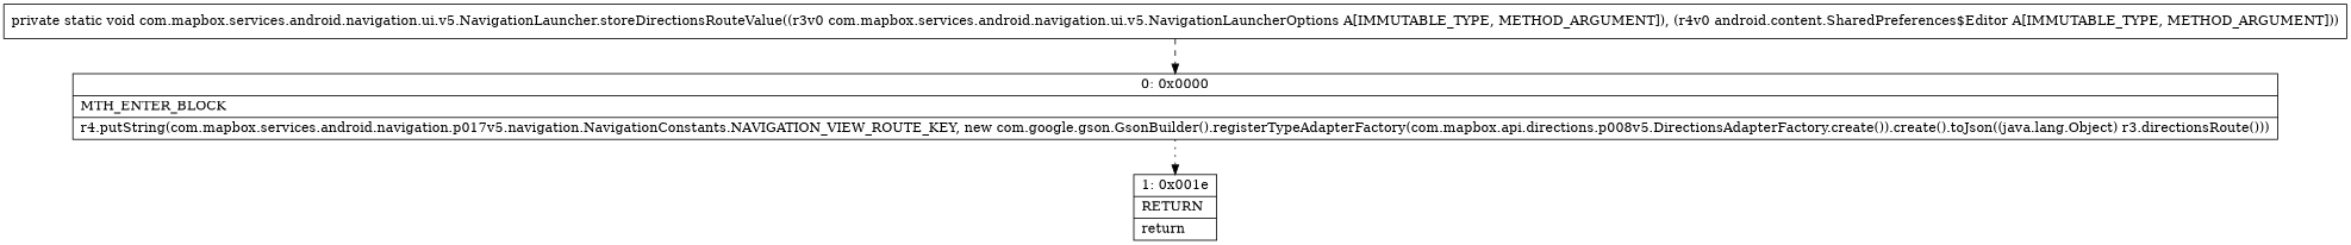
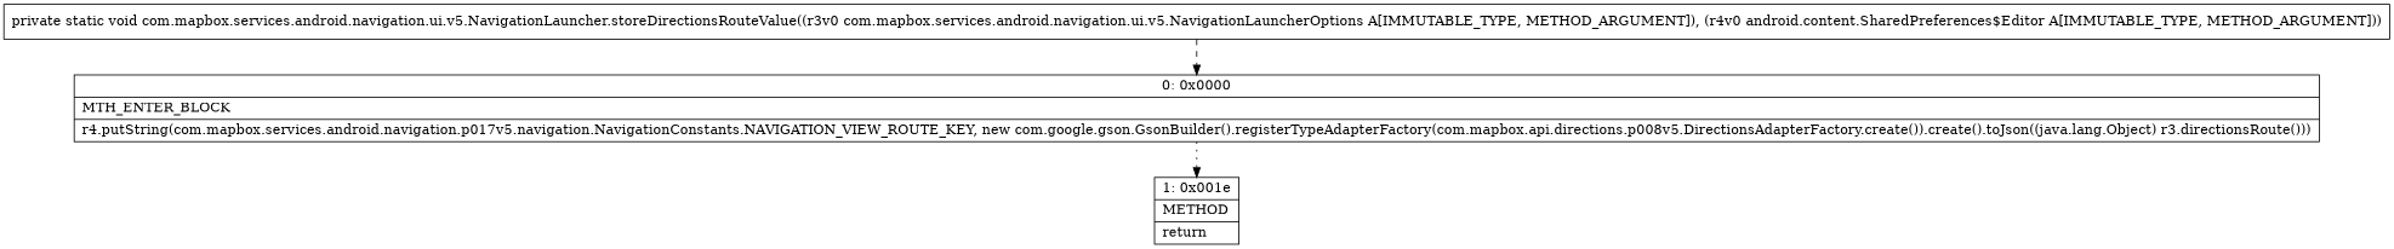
  digraph {
    fontname="DejaVu Serif"
    node [shape=record fontname="DejaVu Serif"]
    edge [fontname="DejaVu Serif"]
    n1 [label="{0\:\ 0x0000|MTH_ENTER_BLOCK\l|r4.putString(com.mapbox.services.android.navigation.p017v5.navigation.NavigationConstants.NAVIGATION_VIEW_ROUTE_KEY, new com.google.gson.GsonBuilder().registerTypeAdapterFactory(com.mapbox.api.directions.p008v5.DirectionsAdapterFactory.create()).create().toJson((java.lang.Object) r3.directionsRoute()))\l}"]
-   n2 [label="{1\:\ 0x001e|RETURN\l|return\l}"]
+   n2 [label="{1\:\ 0x001e|METHOD\l|return\l}"]
    n3 [label="{private static void com.mapbox.services.android.navigation.ui.v5.NavigationLauncher.storeDirectionsRouteValue((r3v0 com.mapbox.services.android.navigation.ui.v5.NavigationLauncherOptions A[IMMUTABLE_TYPE, METHOD_ARGUMENT]), (r4v0 android.content.SharedPreferences$Editor A[IMMUTABLE_TYPE, METHOD_ARGUMENT])) }"]
    n1 -> n2 [style=dotted]
    n3 -> n1 [style=dashed]
  }
